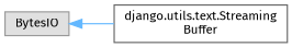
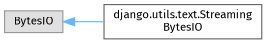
  digraph {
    rankdir=LR
    fontname="Fira Sans"
    node [fontname="Fira Sans" fontsize=10 shape=box style=filled]
    n1 [color=grey60 fillcolor="#E0E0E0" height=0.2 label=BytesIO width=0.4]
-   n2 [color=grey40 fillcolor=white height=0.2 label="django.utils.text.Streaming\lBuffer" width=0.4]
+   n2 [color=grey40 fillcolor=white height=0.2 label="django.utils.text.Streaming\lBytesIO" width=0.4]
    n1 -> n2 [color=steelblue1 dir=back fontname="Fira Sans" fontsize=10 labelfontname=Helvetica labelfontsize=10 style=solid]
  }
